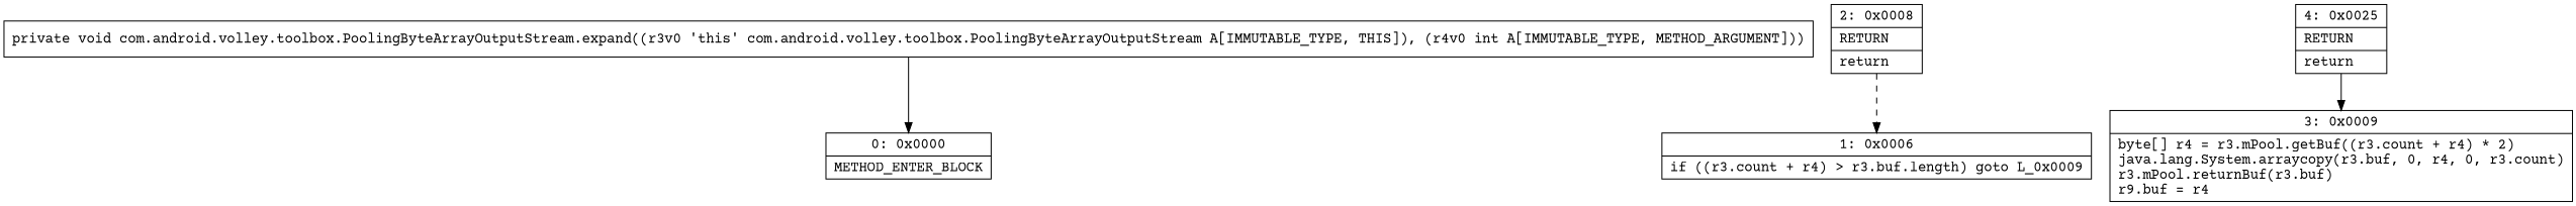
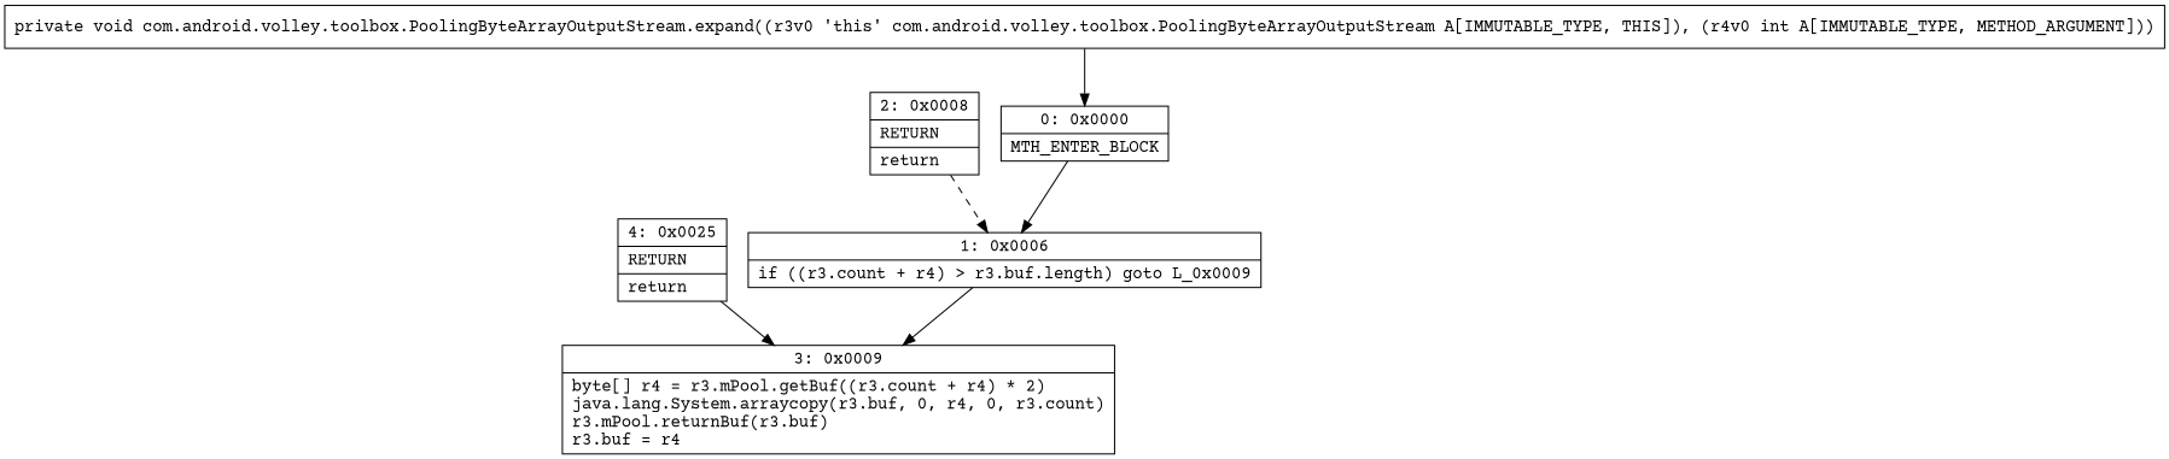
  digraph {
    fontname="Courier Prime"
    node [fontname="Courier Prime" shape=record]
    edge [fontname="Courier Prime"]
-   n1 [label="{0\:\ 0x0000|METHOD_ENTER_BLOCK\l}"]
+   n1 [label="{0\:\ 0x0000|MTH_ENTER_BLOCK\l}"]
    n2 [label="{1\:\ 0x0006|if ((r3.count + r4) \> r3.buf.length) goto L_0x0009\l}"]
-   n3 [label="{3\:\ 0x0009|byte[] r4 = r3.mPool.getBuf((r3.count + r4) * 2)\ljava.lang.System.arraycopy(r3.buf, 0, r4, 0, r3.count)\lr3.mPool.returnBuf(r3.buf)\lr9.buf = r4\l}"]
+   n3 [label="{3\:\ 0x0009|byte[] r4 = r3.mPool.getBuf((r3.count + r4) * 2)\ljava.lang.System.arraycopy(r3.buf, 0, r4, 0, r3.count)\lr3.mPool.returnBuf(r3.buf)\lr3.buf = r4\l}"]
    n4 [label="{2\:\ 0x0008|RETURN\l|return\l}"]
    n5 [label="{4\:\ 0x0025|RETURN\l|return\l}"]
    n6 [label="{private void com.android.volley.toolbox.PoolingByteArrayOutputStream.expand((r3v0 'this' com.android.volley.toolbox.PoolingByteArrayOutputStream A[IMMUTABLE_TYPE, THIS]), (r4v0 int A[IMMUTABLE_TYPE, METHOD_ARGUMENT])) }"]
+   n1 -> n2
+   n2 -> n3
    n4 -> n2 [style=dashed]
    n5 -> n3
    n6 -> n1
  }
